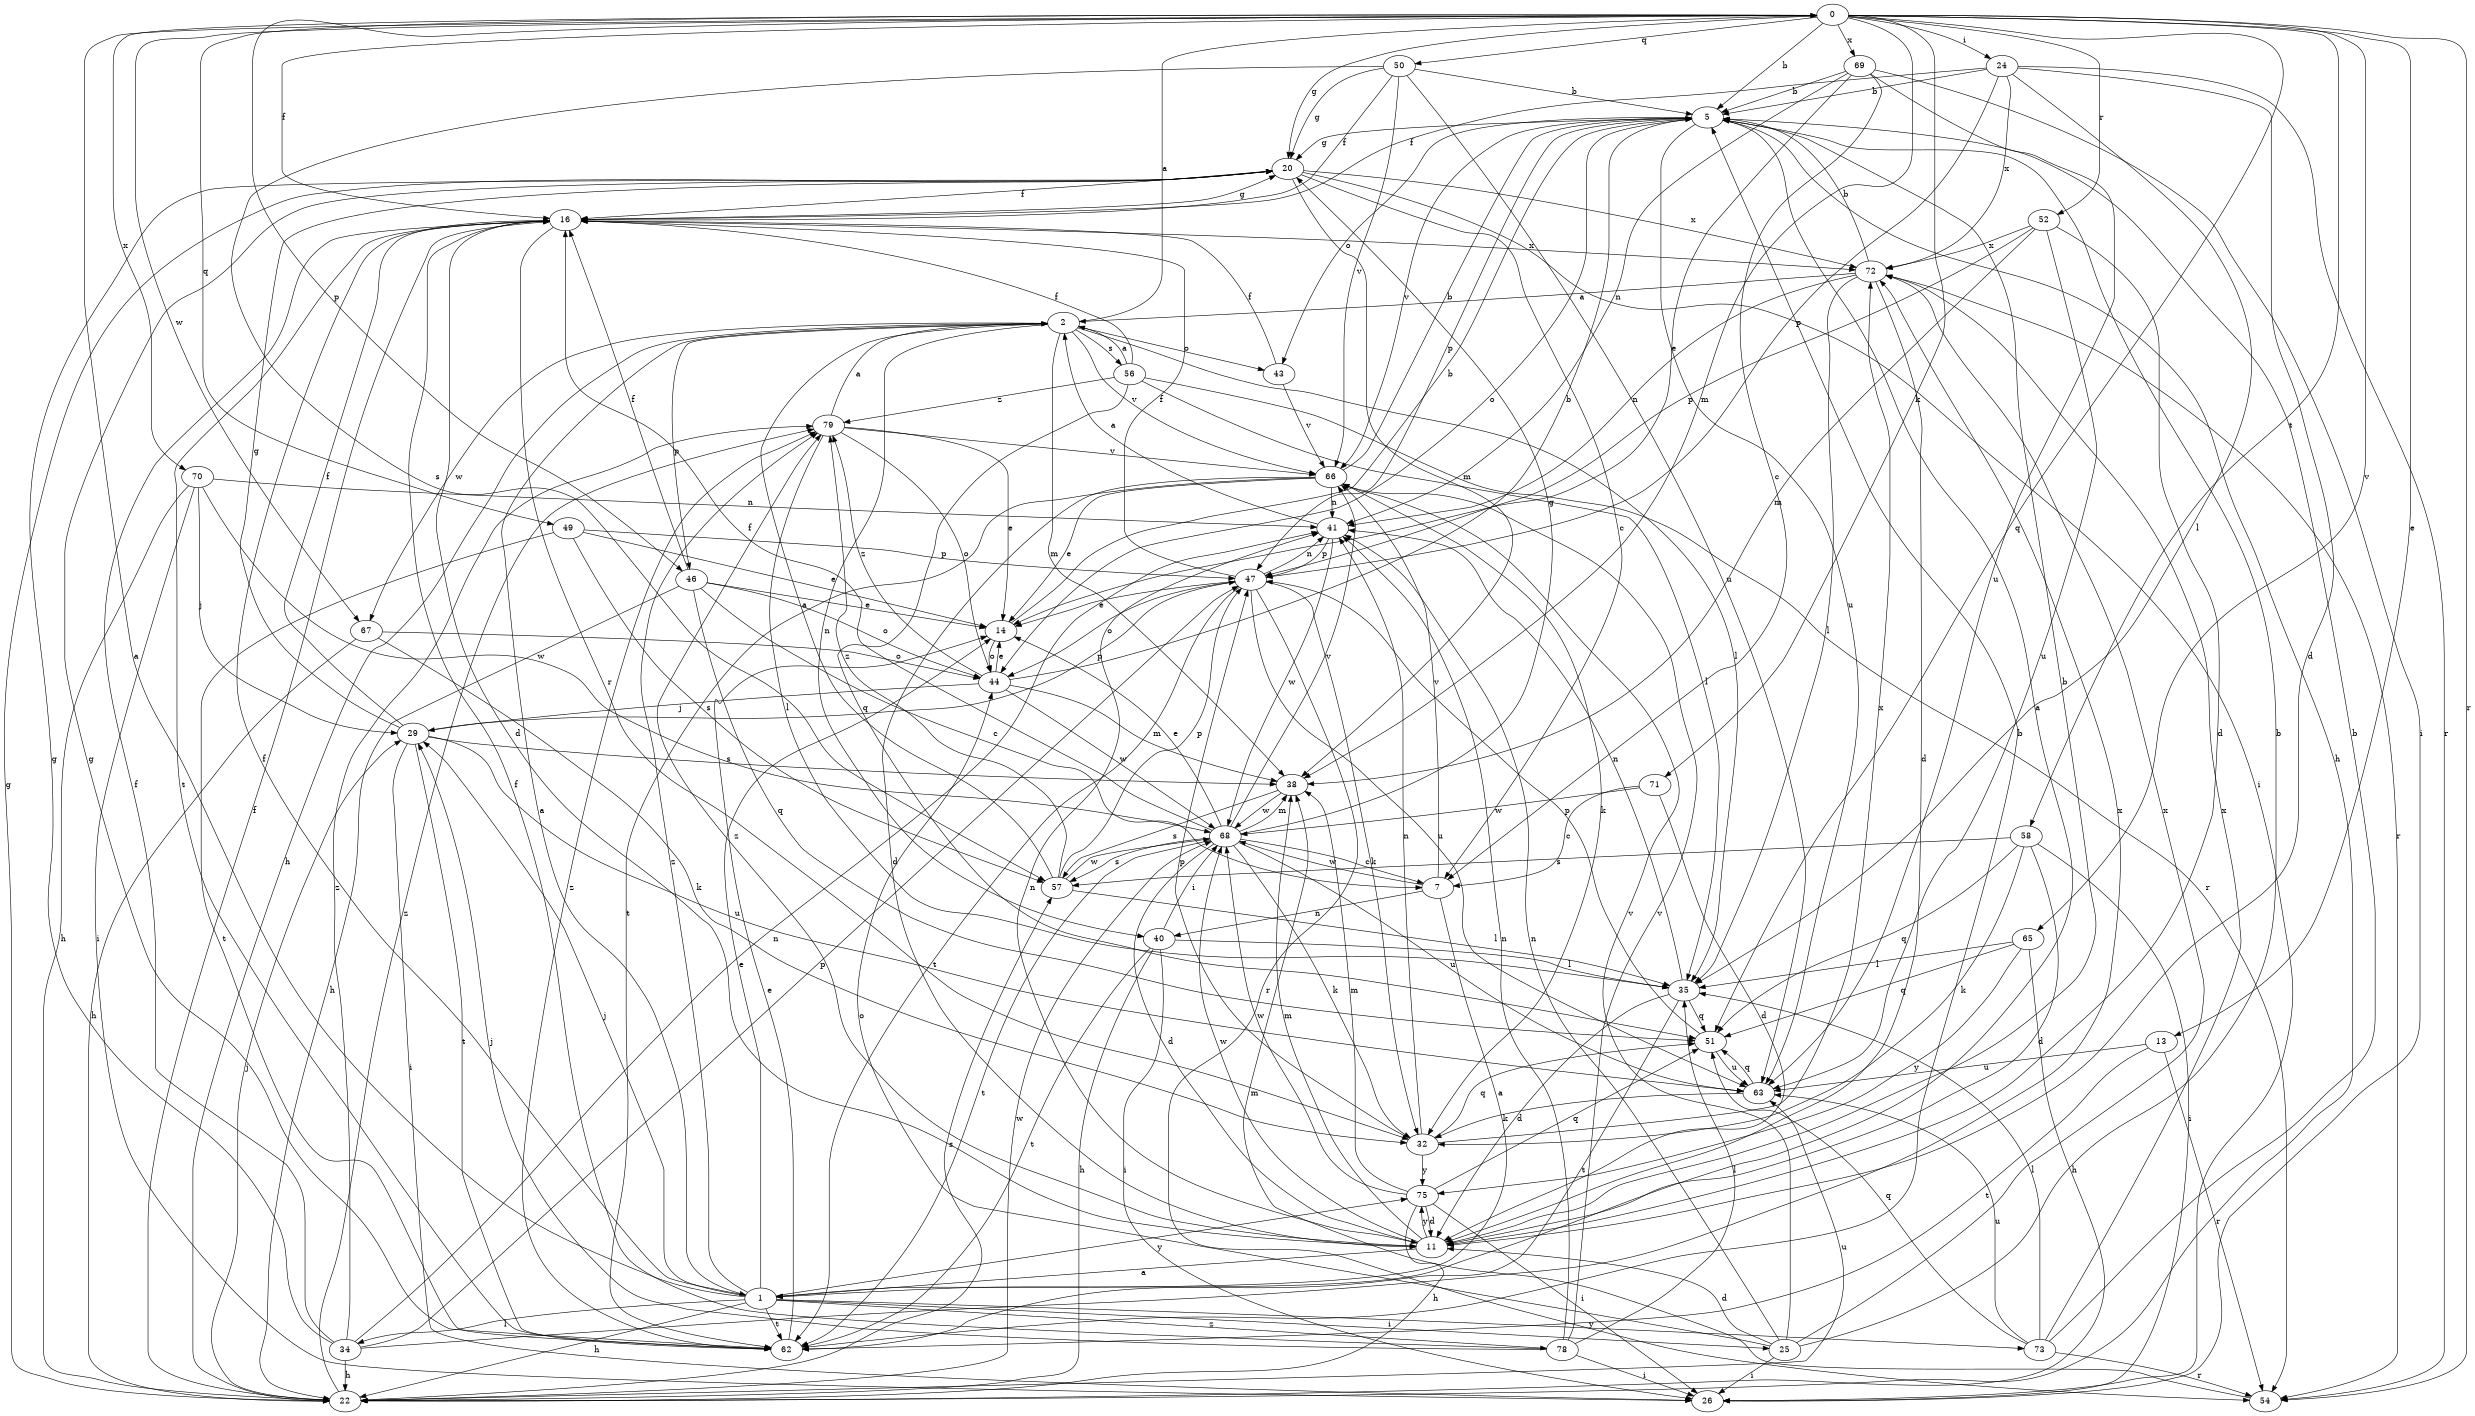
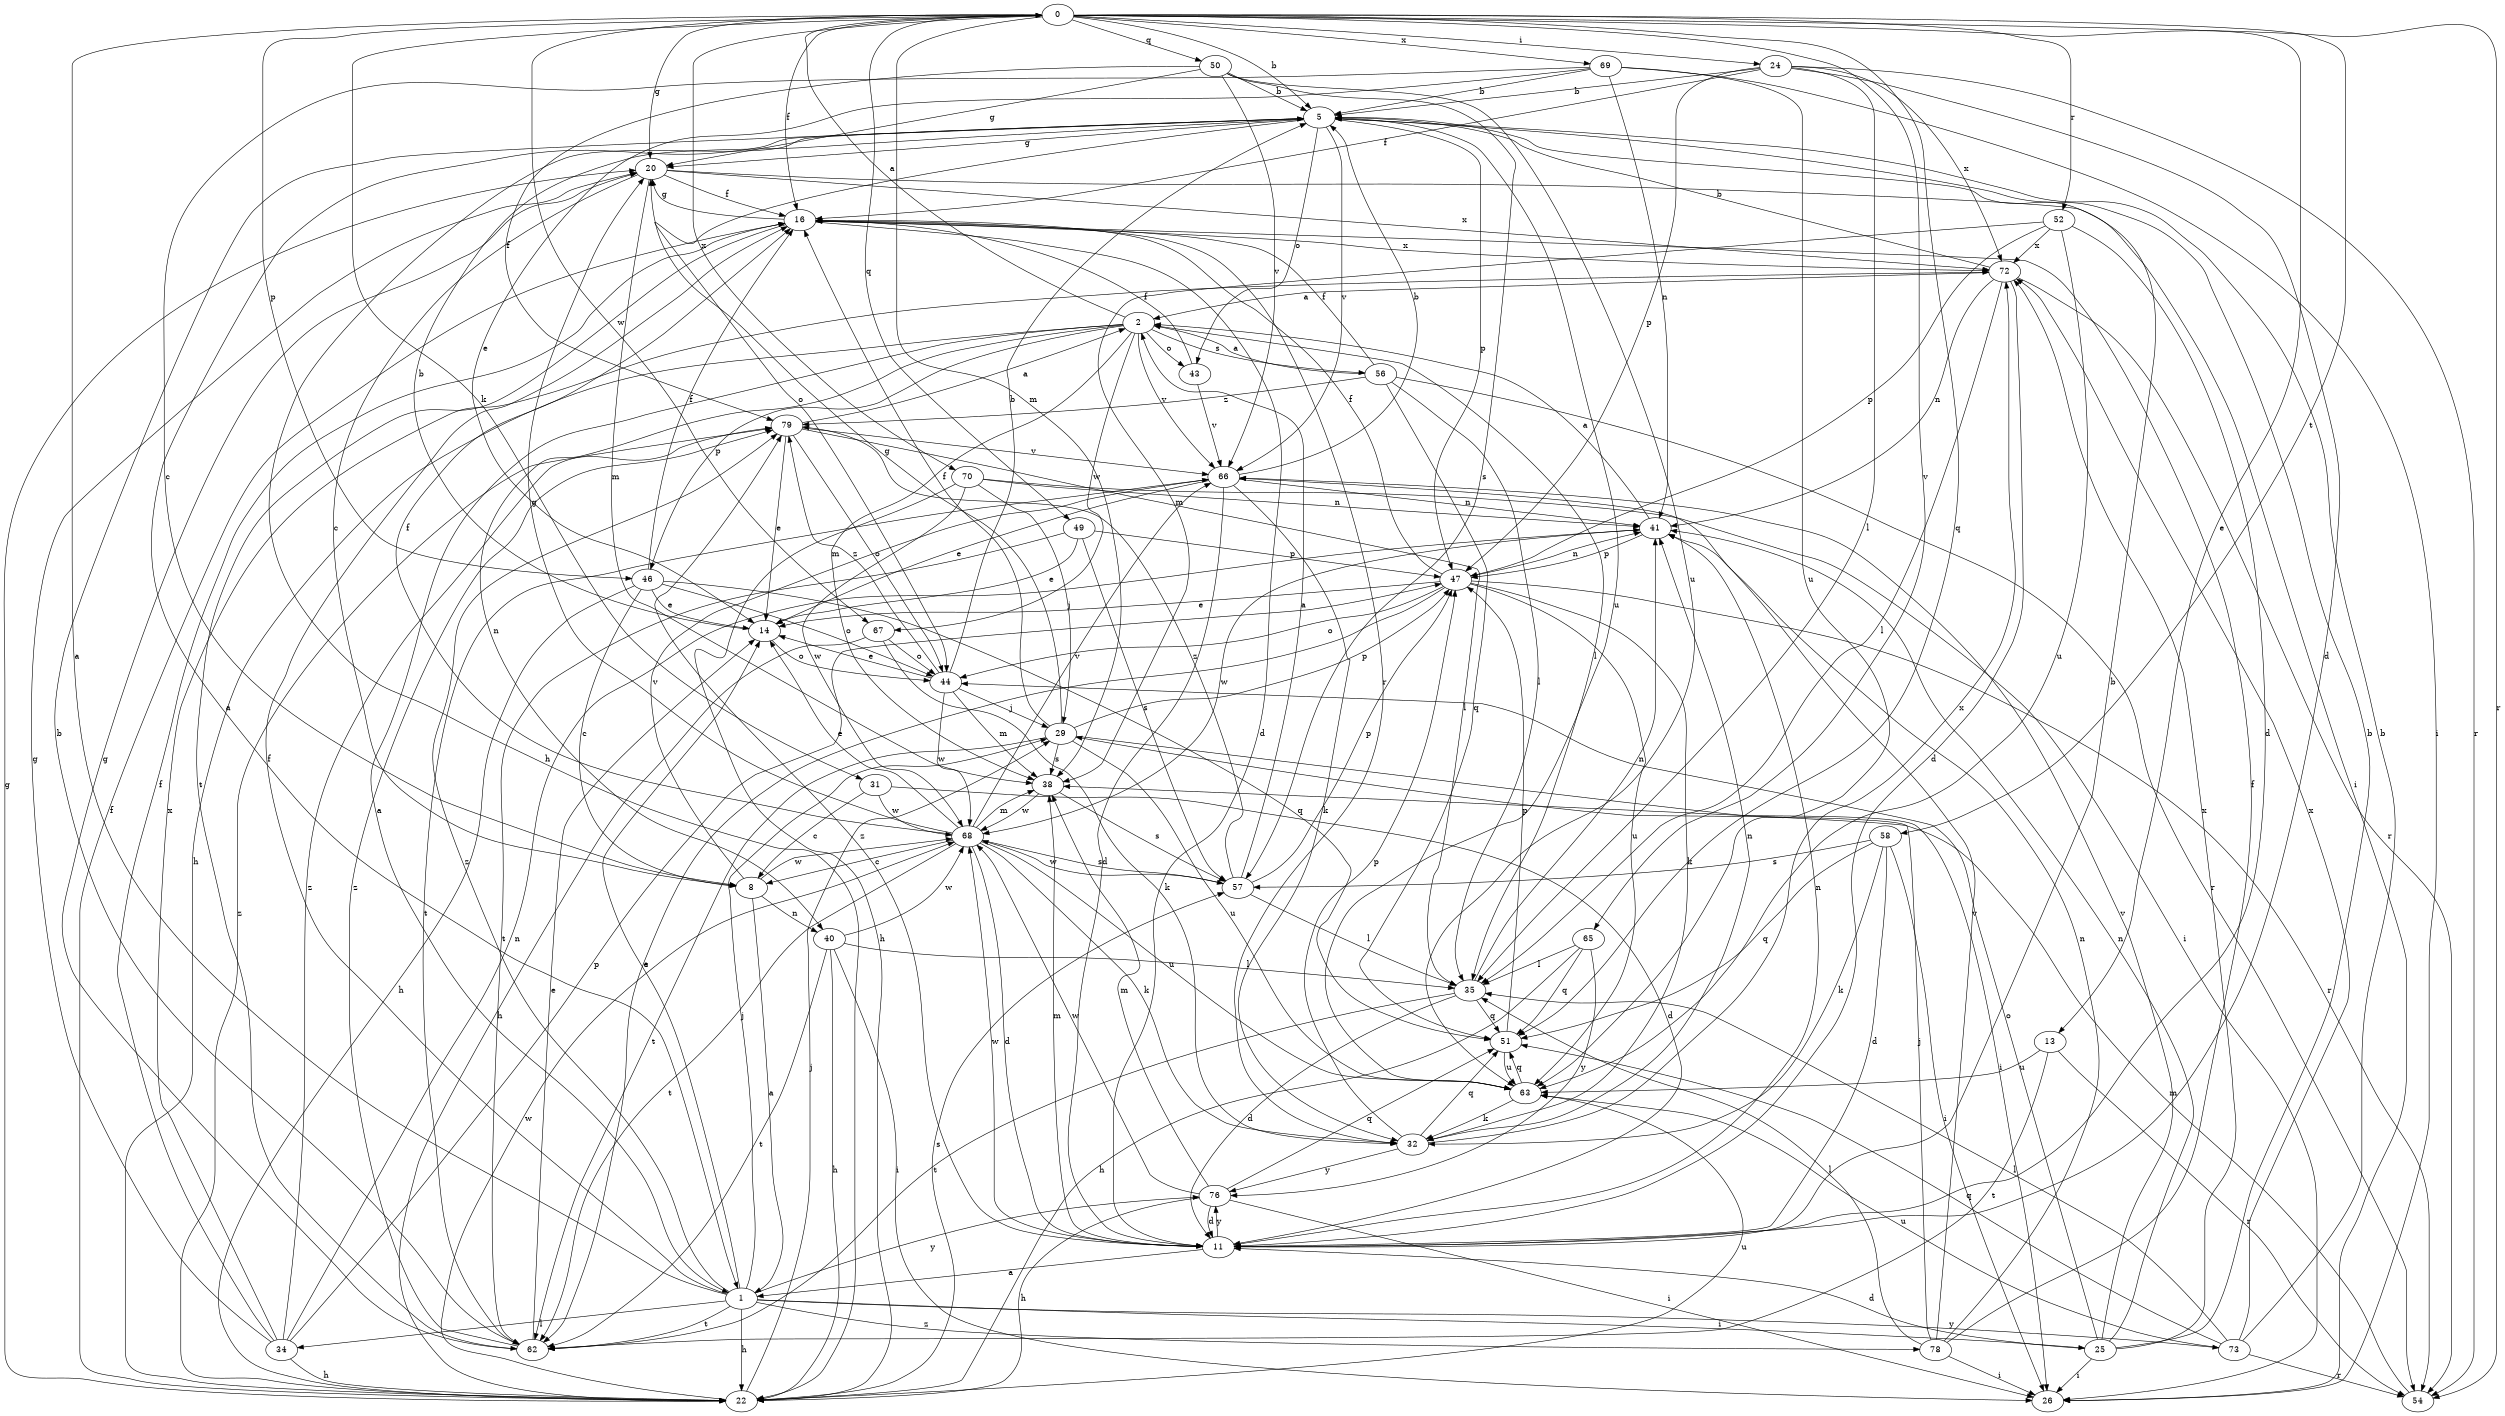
  strict digraph {
    0
    5
    13
    16
    20
    24
-   31 [label=71]
+   31
    38
    46
    49
    50
    51
    52
    54
    58
    65
    67
    69
    70
    1
    22
    43
    66
    44
    47
    63
    n27 [label=62]
    11
    32
    72
-   8 [label=7]
+   8
    26
    35
    68
    57
    14
-   75
+   75 [label=76]
    41
    29
    25
    34
    73
    78
    79
    2
    40
    56
    0 -> 5 [label=b]
    0 -> 13 [label=e]
    0 -> 16 [label=f]
    0 -> 20 [label=g]
    0 -> 24 [label=i]
    0 -> 31 [label=k]
    0 -> 38 [label=m]
    0 -> 46 [label=p]
    0 -> 49 [label=q]
    0 -> 50 [label=q]
    0 -> 51 [label=q]
    0 -> 52 [label=r]
    0 -> 54 [label=r]
    0 -> 58 [label=t]
    0 -> 65 [label=v]
    0 -> 67 [label=w]
    0 -> 69 [label=x]
    0 -> 70 [label=x]
    5 -> 20 [label=g]
    5 -> 1 [label=a]
    5 -> 22 [label=h]
    5 -> 43 [label=o]
    5 -> 66 [label=v]
    5 -> 44 [label=o]
    5 -> 47 [label=p]
    5 -> 63 [label=u]
    13 -> 54 [label=r]
    13 -> 63 [label=u]
    13 -> n27 [label=t]
    16 -> 20 [label=g]
    16 -> n27 [label=t]
    16 -> 11 [label=d]
    16 -> 32 [label=r]
    16 -> 72 [label=x]
    20 -> 16 [label=f]
    20 -> 38 [label=m]
    20 -> 72 [label=x]
    20 -> 8 [label=c]
    20 -> 26 [label=i]
    24 -> 5 [label=b]
    24 -> 16 [label=f]
    24 -> 54 [label=r]
    24 -> 47 [label=p]
    24 -> 11 [label=d]
    24 -> 72 [label=x]
    24 -> 35 [label=l]
    31 -> 11 [label=d]
    31 -> 8 [label=c]
    31 -> 68 [label=w]
    38 -> 68 [label=w]
    38 -> 57 [label=s]
    46 -> 16 [label=f]
    46 -> 51 [label=q]
    46 -> 22 [label=h]
    46 -> 44 [label=o]
    46 -> 8 [label=c]
    46 -> 14 [label=e]
    49 -> 47 [label=p]
    49 -> n27 [label=t]
    49 -> 57 [label=s]
    49 -> 14 [label=e]
    50 -> 5 [label=b]
-   50 -> 16 [label=f]
+   50 -> 79 [label=f]
    50 -> 20 [label=g]
    50 -> 66 [label=v]
    50 -> 63 [label=u]
    50 -> 57 [label=s]
    51 -> 47 [label=p]
    51 -> 63 [label=u]
    52 -> 38 [label=m]
    52 -> 47 [label=p]
    52 -> 63 [label=u]
    52 -> 11 [label=d]
    52 -> 72 [label=x]
    54 -> 38 [label=m]
    58 -> 51 [label=q]
    58 -> 11 [label=d]
    58 -> 32 [label=k]
    58 -> 26 [label=i]
    58 -> 57 [label=s]
    65 -> 51 [label=q]
    65 -> 22 [label=h]
    65 -> 35 [label=l]
    65 -> 75 [label=y]
    67 -> 22 [label=h]
    67 -> 44 [label=o]
    67 -> 32 [label=k]
    69 -> 5 [label=b]
    69 -> 63 [label=u]
    69 -> 8 [label=c]
    69 -> 26 [label=i]
    69 -> 14 [label=e]
    69 -> 41 [label=n]
    70 -> 22 [label=h]
    70 -> 26 [label=i]
    70 -> 68 [label=w]
    70 -> 41 [label=n]
    70 -> 29 [label=j]
    1 -> 0 [label=a]
    1 -> 16 [label=f]
    1 -> 22 [label=h]
    1 -> n27 [label=t]
    1 -> 14 [label=e]
    1 -> 75 [label=y]
    1 -> 29 [label=j]
    1 -> 25 [label=i]
    1 -> 34 [label=l]
    1 -> 73 [label=y]
    1 -> 78 [label=z]
    1 -> 79 [label=z]
    22 -> 16 [label=f]
    22 -> 20 [label=g]
    22 -> 63 [label=u]
    22 -> 68 [label=w]
    22 -> 57 [label=s]
    22 -> 29 [label=j]
    22 -> 79 [label=z]
    43 -> 16 [label=f]
    43 -> 66 [label=v]
    66 -> 5 [label=b]
    66 -> n27 [label=t]
    66 -> 11 [label=d]
    66 -> 32 [label=k]
    66 -> 14 [label=e]
    66 -> 41 [label=n]
    44 -> 5 [label=b]
    44 -> 38 [label=m]
    44 -> 68 [label=w]
    44 -> 14 [label=e]
    44 -> 29 [label=j]
    44 -> 79 [label=z]
    47 -> 16 [label=f]
    47 -> 54 [label=r]
    47 -> 44 [label=o]
    47 -> 63 [label=u]
    47 -> n27 [label=t]
    47 -> 32 [label=k]
    47 -> 14 [label=e]
    47 -> 41 [label=n]
    63 -> 51 [label=q]
    63 -> 32 [label=k]
    n27 -> 5 [label=b]
    n27 -> 20 [label=g]
    n27 -> 14 [label=e]
    n27 -> 79 [label=z]
    11 -> 5 [label=b]
    11 -> 38 [label=m]
    11 -> 1 [label=a]
    11 -> 68 [label=w]
    11 -> 75 [label=y]
    11 -> 41 [label=n]
    11 -> 79 [label=z]
    32 -> 51 [label=q]
    32 -> 47 [label=p]
    32 -> 72 [label=x]
    32 -> 75 [label=y]
    32 -> 41 [label=n]
    72 -> 5 [label=b]
    72 -> 54 [label=r]
    72 -> 11 [label=d]
    72 -> 35 [label=l]
    72 -> 41 [label=n]
    72 -> 2 [label=a]
    8 -> 1 [label=a]
    8 -> 66 [label=v]
    8 -> 68 [label=w]
    8 -> 40 [label=n]
    35 -> 51 [label=q]
    35 -> n27 [label=t]
    35 -> 11 [label=d]
    35 -> 41 [label=n]
    68 -> 16 [label=f]
    68 -> 20 [label=g]
    68 -> 38 [label=m]
    68 -> 66 [label=v]
    68 -> 63 [label=u]
    68 -> n27 [label=t]
    68 -> 11 [label=d]
    68 -> 32 [label=k]
    68 -> 8 [label=c]
    68 -> 57 [label=s]
    68 -> 14 [label=e]
    57 -> 47 [label=p]
    57 -> 35 [label=l]
    57 -> 68 [label=w]
    57 -> 79 [label=z]
    57 -> 2 [label=a]
    14 -> 5 [label=b]
    14 -> 44 [label=o]
    75 -> 38 [label=m]
    75 -> 51 [label=q]
    75 -> 22 [label=h]
    75 -> 11 [label=d]
    75 -> 26 [label=i]
    75 -> 68 [label=w]
    41 -> 47 [label=p]
    41 -> 68 [label=w]
    41 -> 2 [label=a]
    29 -> 16 [label=f]
    29 -> 20 [label=g]
    29 -> 38 [label=s]
    29 -> 47 [label=p]
    29 -> 63 [label=u]
    29 -> n27 [label=t]
    29 -> 26 [label=i]
    25 -> 5 [label=b]
    25 -> 66 [label=v]
    25 -> 44 [label=o]
    25 -> 11 [label=d]
    25 -> 72 [label=x]
    25 -> 26 [label=i]
    25 -> 41 [label=n]
    34 -> 16 [label=f]
    34 -> 20 [label=g]
    34 -> 22 [label=h]
    34 -> 47 [label=p]
    34 -> 72 [label=x]
    34 -> 41 [label=n]
    34 -> 79 [label=z]
    73 -> 5 [label=b]
    73 -> 51 [label=q]
    73 -> 54 [label=r]
    73 -> 63 [label=u]
    73 -> 72 [label=x]
    73 -> 35 [label=l]
    78 -> 16 [label=f]
    78 -> 66 [label=v]
    78 -> 26 [label=i]
    78 -> 35 [label=l]
    78 -> 41 [label=n]
    78 -> 29 [label=j]
    79 -> 66 [label=v]
    79 -> 44 [label=o]
    79 -> 35 [label=l]
    79 -> 14 [label=e]
    79 -> 2 [label=a]
    2 -> 0 [label=a]
    2 -> 38 [label=m]
    2 -> 46 [label=p]
    2 -> 67 [label=w]
    2 -> 1 [label=a]
    2 -> 22 [label=h]
    2 -> 43 [label=o]
    2 -> 66 [label=v]
    2 -> 35 [label=l]
    2 -> 40 [label=n]
    2 -> 56 [label=s]
    40 -> 22 [label=h]
    40 -> n27 [label=t]
    40 -> 26 [label=i]
    40 -> 35 [label=l]
-   40 -> 68 [label=i]
+   40 -> 68 [label=w]
    56 -> 16 [label=f]
    56 -> 51 [label=q]
    56 -> 54 [label=r]
    56 -> 35 [label=l]
    56 -> 79 [label=z]
    56 -> 2 [label=a]
  }
